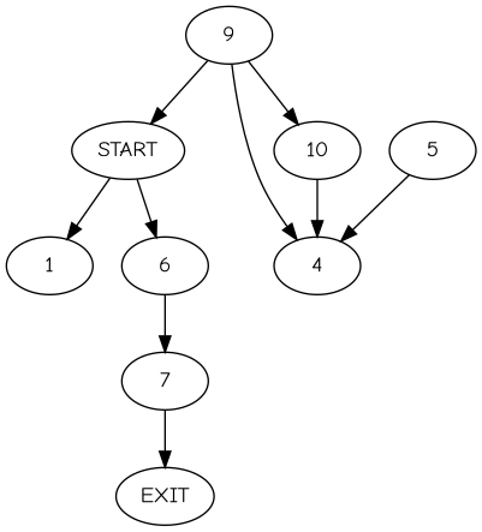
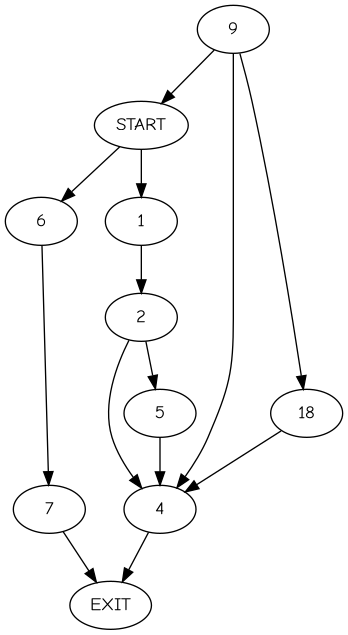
  digraph {
    fontname="Comic Neue"
    node [fontname="Comic Neue"]
    edge [fontname="Comic Neue"]
    n1 [label=START]
    1
    6
+   2
    7
    9
    4
-   10
+   10 [label=18]
    n9 [label=EXIT]
    5
    n1 -> 1
    n1 -> 6
+   1 -> 2
    6 -> 7
+   2 -> 4
+   2 -> 5
    7 -> n9
    9 -> n1
    9 -> 4
    9 -> 10
+   4 -> n9
    10 -> 4
    5 -> 4
  }
